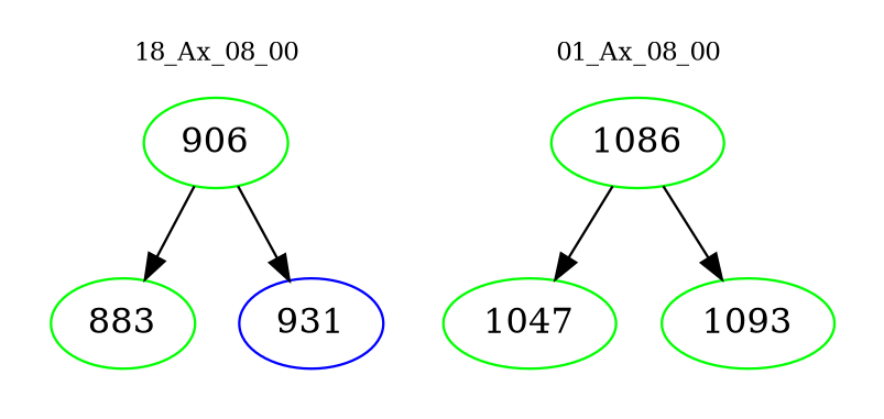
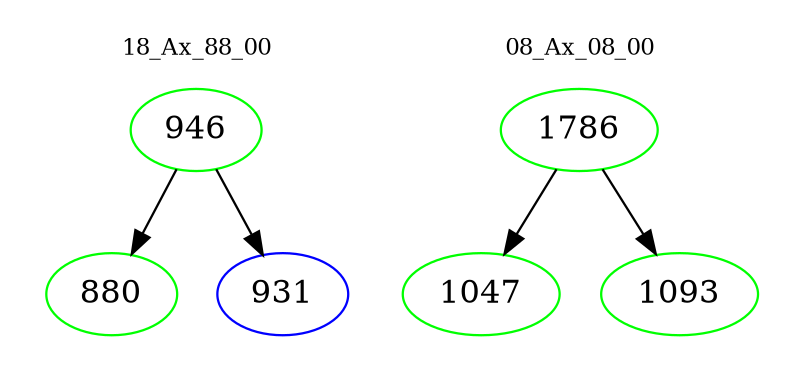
  digraph {
    node [color=green]
    edge [color=black]
-   n1 [label=906]
-   n2 [label=883]
+   n1 [label=946]
+   n2 [label=880]
    n3 [color=blue label=931]
-   n4 [label=1086]
+   n4 [label=1786]
    n5 [label=1047]
    n6 [label=1093]
    subgraph cluster_1 {
      color=white
      fontsize=10
-     label="18_Ax_08_00"
+     label="18_Ax_88_00"
      n1
      n2
      n3
    }
    subgraph cluster_2 {
      color=white
      fontsize=10
-     label="01_Ax_08_00"
+     label="08_Ax_08_00"
      n4
      n5
      n6
    }
    n1 -> n2
    n1 -> n3
    n4 -> n5
    n4 -> n6
  }
